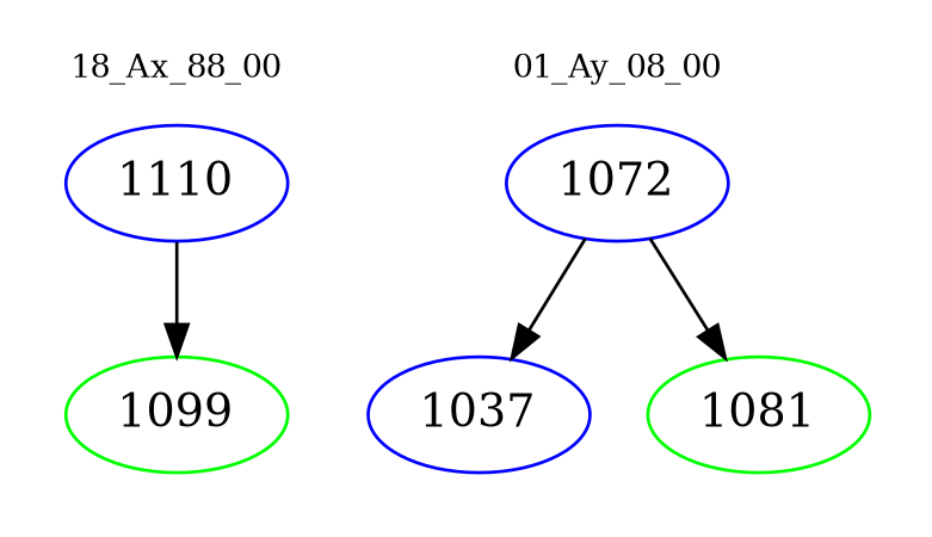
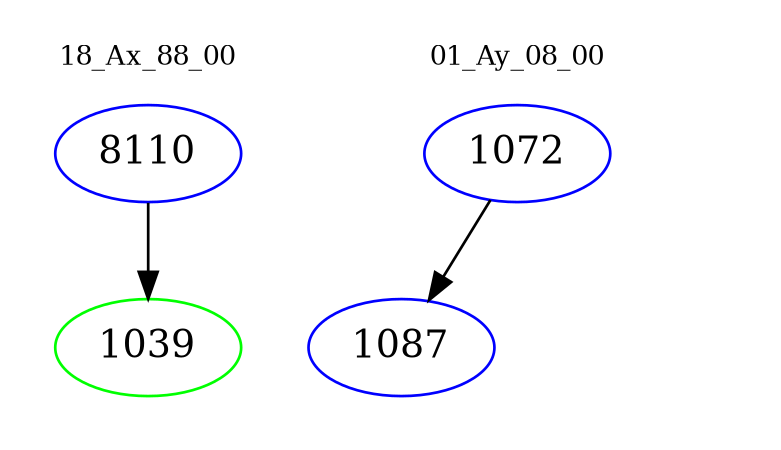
  digraph {
    node [color=blue]
    edge [color=black]
-   n1 [label=1110]
-   n2 [color=green label=1099]
+   n1 [label=8110]
+   n2 [color=green label=1039]
    n3 [label=1072]
-   n4 [label=1037]
-   n5 [color=green label=1081]
+   n4 [label=1087]
    subgraph cluster_1 {
      color=white
      fontsize=10
      label="18_Ax_88_00"
      n1
      n2
    }
    subgraph cluster_2 {
      color=white
      fontsize=10
      label="01_Ay_08_00"
      n3
      n4
-     n5
    }
    n1 -> n2
    n3 -> n4
-   n3 -> n5
  }
